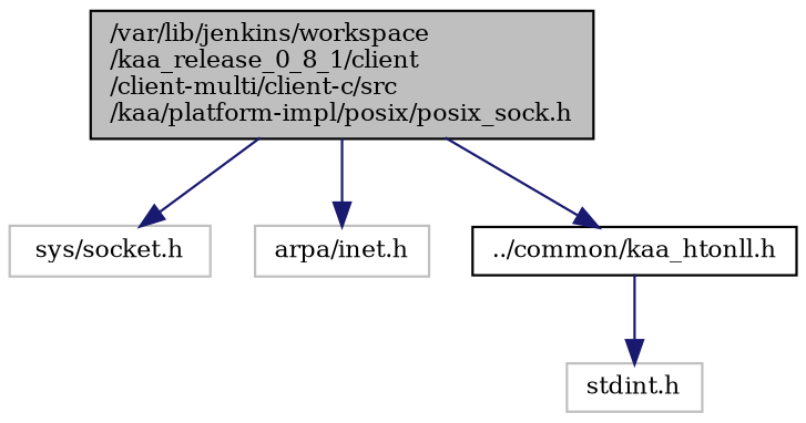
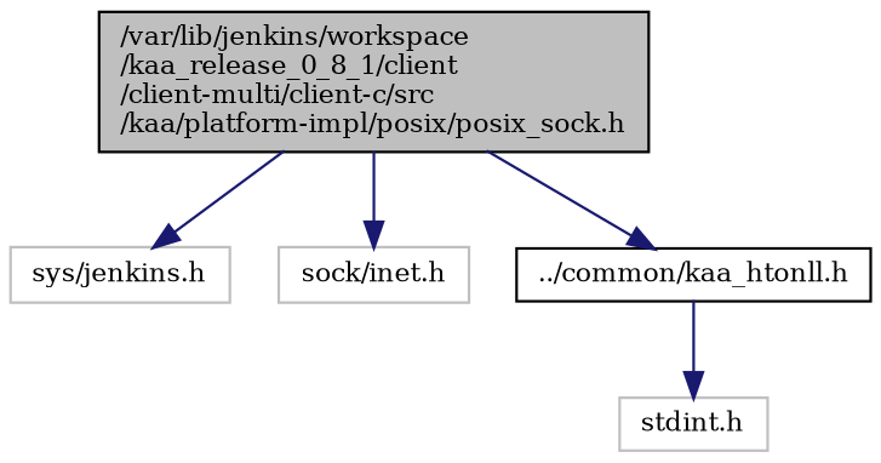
  digraph {
    fontname="DejaVu Serif"
    node [color=grey75 fontname="DejaVu Serif" fontsize=10 shape=record]
    edge [color=midnightblue fontname="DejaVu Serif" fontsize=10 labelfontname=FreeSans labelfontsize=10 style=solid]
    n1 [color=black fillcolor=grey75 fontcolor=black height=0.2 label="/var/lib/jenkins/workspace\l/kaa_release_0_8_1/client\l/client-multi/client-c/src\l/kaa/platform-impl/posix/posix_sock.h" style=filled width=0.4]
-   n2 [height=0.2 label="sys/socket.h" width=0.4]
-   n3 [height=0.2 label="arpa/inet.h" width=0.4]
+   n2 [height=0.2 label="sys/jenkins.h" width=0.4]
+   n3 [height=0.2 label="sock/inet.h" width=0.4]
    n4 [color=black height=0.2 label="../common/kaa_htonll.h" width=0.4]
    n5 [height=0.2 label="stdint.h" width=0.4]
    n1 -> n2
    n1 -> n3
    n1 -> n4
    n4 -> n5
  }
